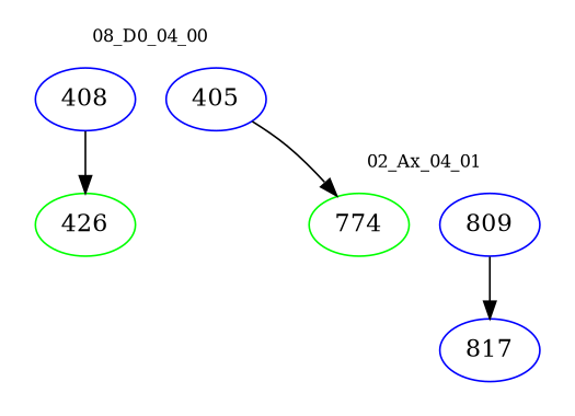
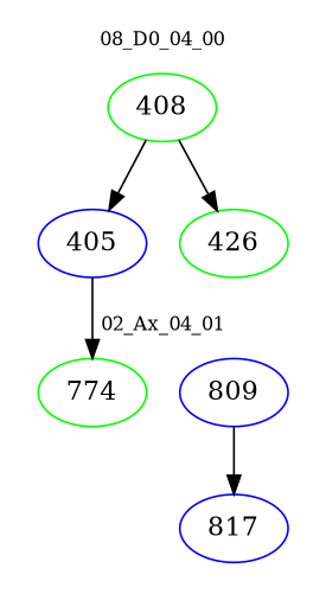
  digraph {
    node [color=blue]
    edge [color=black]
    n1 [label=809]
    n2 [color=green label=774]
    n3 [label=817]
-   n4 [label=408]
+   n4 [color=green label=408]
    n5 [label=405]
    n6 [color=green label=426]
    subgraph cluster_1 {
      color=white
      fontsize=10
      label="02_Ax_04_01"
      n1
      n2
      n3
    }
    subgraph cluster_2 {
      color=white
      fontsize=10
      label="08_D0_04_00"
      n4
      n5
      n6
    }
    n1 -> n3
+   n4 -> n5
    n4 -> n6
    n5 -> n2
  }
